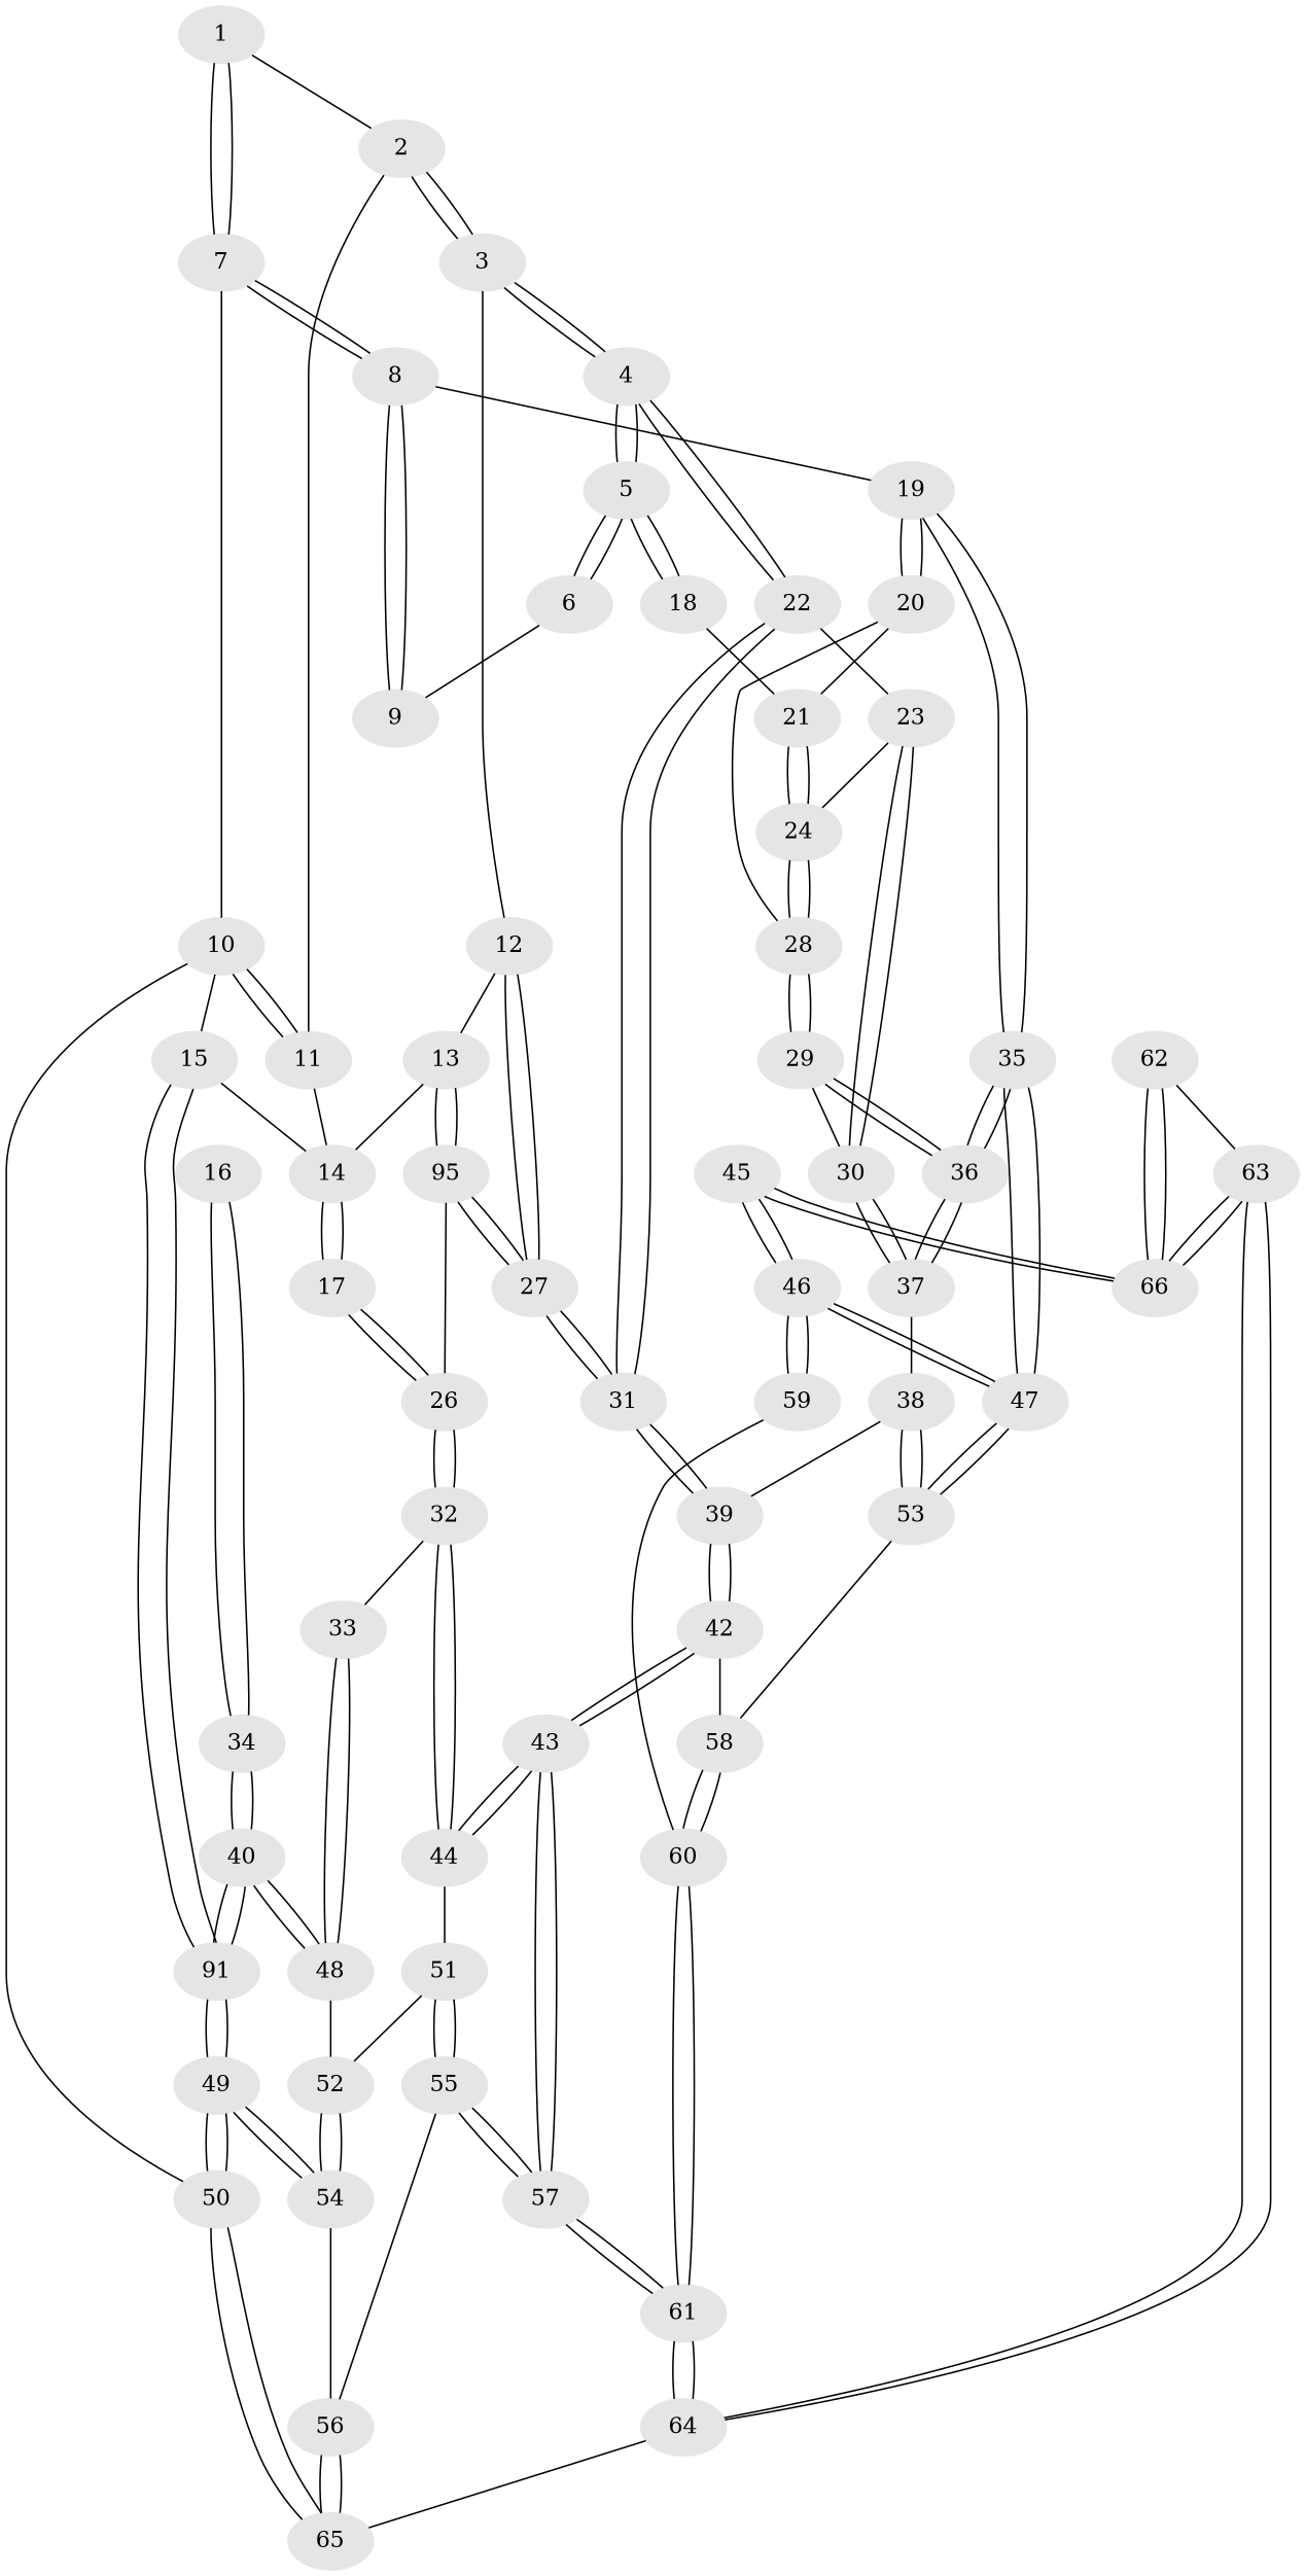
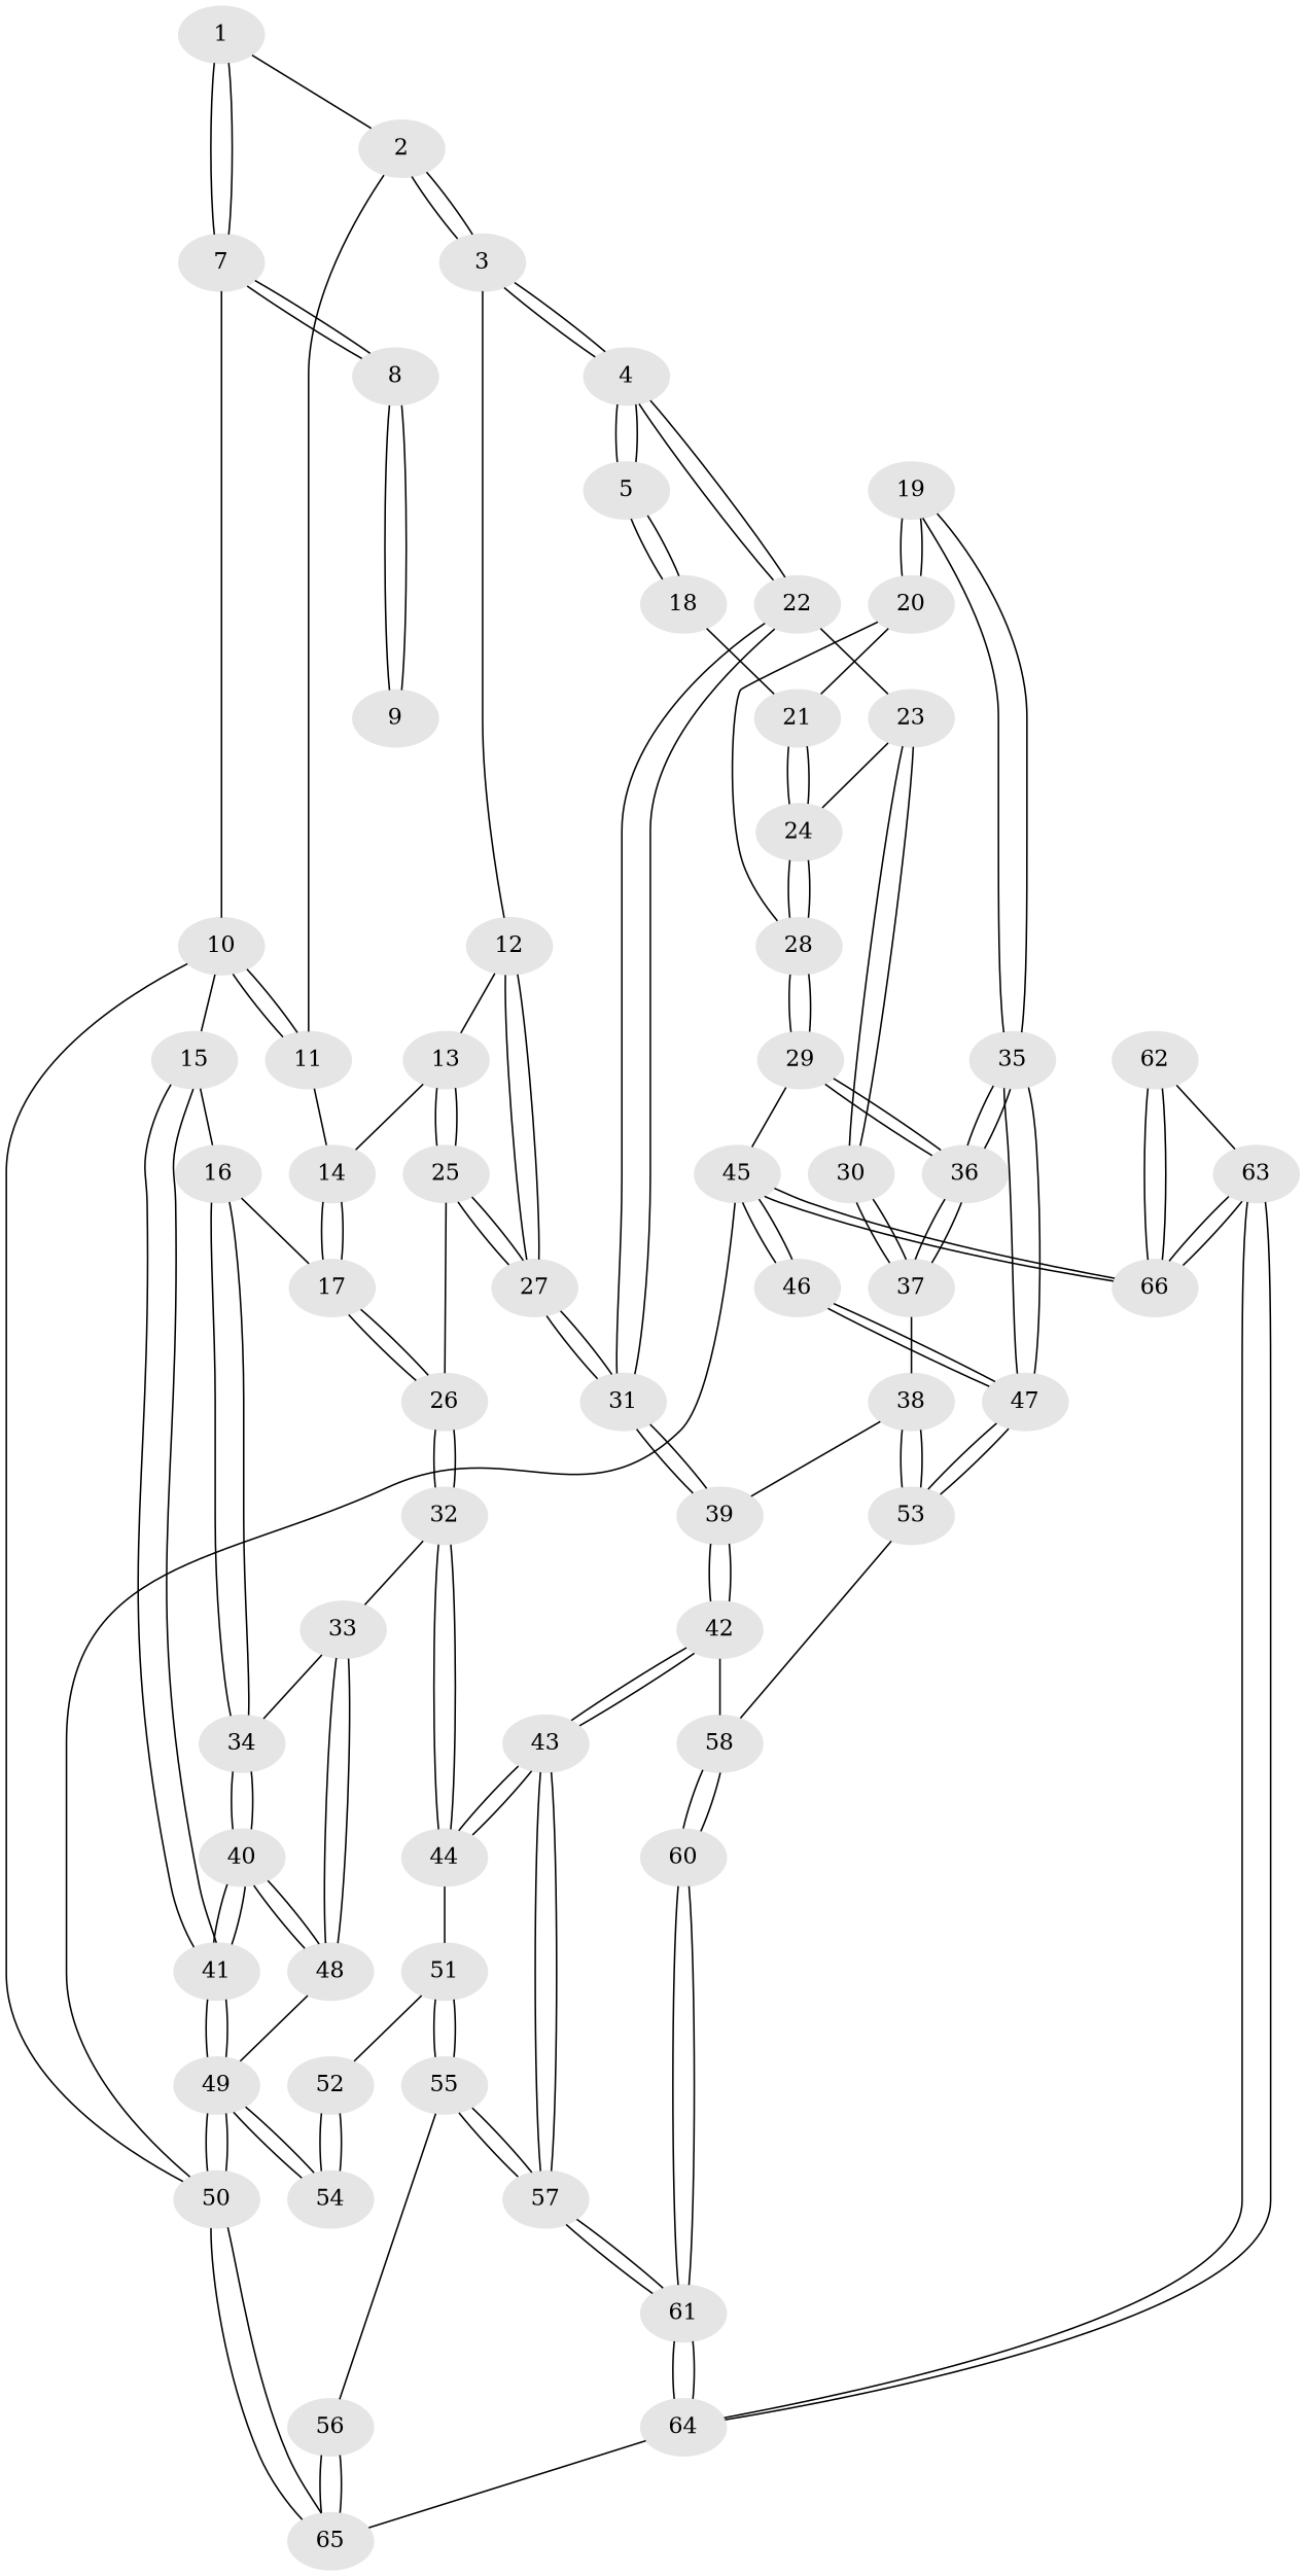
  graph {
    node [color=gray90 style=filled]
    1
    2
    7
    3
    11
    8
    10
    4
    12
    14
    5
    22
    13
    27
-   6
    18
    23
    31
    9
    21
    19
    15
    50
    45
    46
    66
    20
    35
    16
-   41 [label=91]
+   41
    65
    17
-   25 [label=95]
+   25
    26
    34
    49
    40
    32
    24
    28
    36
    47
    29
    30
    39
    37
    33
    44
    38
    42
    48
    51
    52
    53
    58
    43
    54
    57
    60
    61
    55
-   59
    56
    64
    62
    63
    1 -- 2
    1 -- 7
    1 -- 7
    2 -- 3
    2 -- 3
    2 -- 11
    7 -- 8
    7 -- 8
    7 -- 10
    3 -- 4
    3 -- 4
    3 -- 12
    11 -- 14
    8 -- 9
    8 -- 9
-   8 -- 19
    10 -- 11
    10 -- 11
    10 -- 15
    10 -- 50
    4 -- 5
    4 -- 5
    4 -- 22
    4 -- 22
    12 -- 13
    12 -- 27
    12 -- 27
    14 -- 17
    14 -- 17
-   5 -- 6
-   5 -- 6
    5 -- 18
    5 -- 18
    22 -- 23
    22 -- 31
    22 -- 31
    13 -- 14
    13 -- 25
    13 -- 25
    27 -- 31
    27 -- 31
-   6 -- 9
    18 -- 21
    23 -- 24
    23 -- 30
    23 -- 30
    31 -- 39
    31 -- 39
    21 -- 24
    21 -- 24
    19 -- 20
    19 -- 20
    19 -- 35
    19 -- 35
-   15 -- 14
+   15 -- 16
    15 -- 41
    15 -- 41
    50 -- 65
    50 -- 65
+   45 -- 50
    45 -- 46
    45 -- 46
    45 -- 66
    45 -- 66
    46 -- 47
    46 -- 47
-   46 -- 59
-   46 -- 59
    20 -- 21
    20 -- 28
    35 -- 36
    35 -- 36
    35 -- 47
    35 -- 47
+   16 -- 17
    16 -- 34
    16 -- 34
    41 -- 49
    41 -- 49
    17 -- 26
    17 -- 26
    25 -- 27
    25 -- 27
    25 -- 26
    26 -- 32
    26 -- 32
    34 -- 40
    34 -- 40
    49 -- 50
    49 -- 50
    49 -- 54
    49 -- 54
    40 -- 41
    40 -- 41
    40 -- 48
    40 -- 48
    32 -- 33
    32 -- 44
    32 -- 44
    24 -- 28
    24 -- 28
    28 -- 29
    28 -- 29
    36 -- 37
    36 -- 37
    47 -- 53
    47 -- 53
    29 -- 36
    29 -- 36
-   29 -- 30
+   29 -- 45
    30 -- 37
    30 -- 37
    39 -- 42
    39 -- 42
    37 -- 38
+   33 -- 34
    33 -- 48
    33 -- 48
    44 -- 51
    38 -- 39
    38 -- 53
    38 -- 53
    42 -- 58
    42 -- 43
    42 -- 43
-   48 -- 52
+   48 -- 49
    51 -- 52
    51 -- 55
    51 -- 55
    52 -- 54
    52 -- 54
    53 -- 58
    58 -- 60
    58 -- 60
    43 -- 44
    43 -- 44
    43 -- 57
    43 -- 57
-   54 -- 56
    57 -- 61
    57 -- 61
    60 -- 61
    60 -- 61
    61 -- 64
    61 -- 64
    55 -- 57
    55 -- 57
    55 -- 56
-   59 -- 60
    56 -- 65
    56 -- 65
    64 -- 65
    62 -- 66
    62 -- 66
    62 -- 63
    63 -- 66
    63 -- 66
    63 -- 64
    63 -- 64
  }
